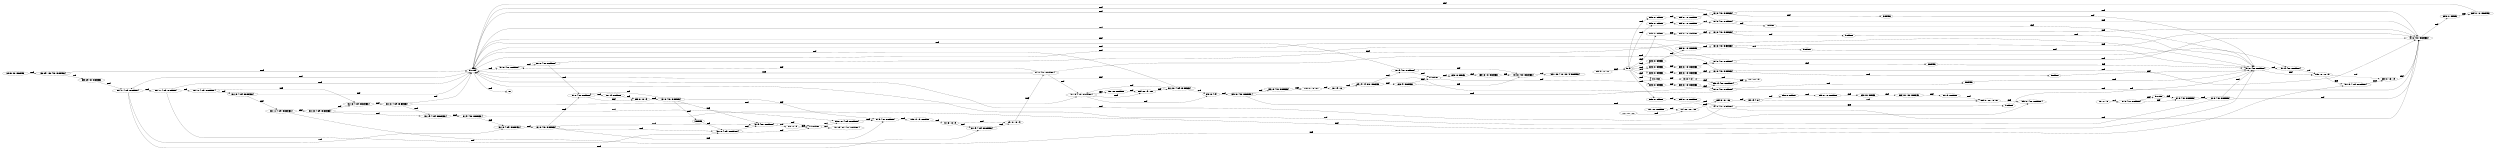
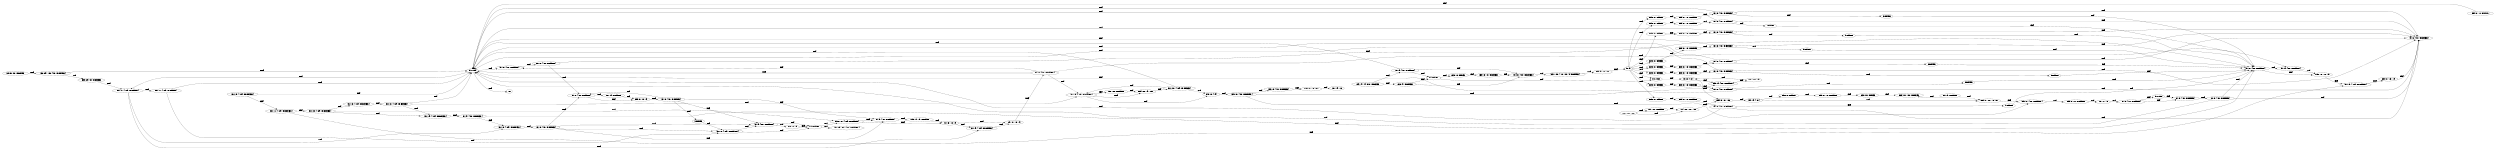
  digraph {
    fontname="DejaVu Sans"
    rankdir=LR
    node [fontname="DejaVu Sans"]
    edge [arrowhead=box fontname="DejaVu Sans"]
    n1 [label="sub sp , sp , # address"]
    n2 [label="stp x29 , x30 , [ sp , # address ]"]
    n3 [label="add x29 , sp , # address"]
    n4 [label="bl symbol"]
    n5 [label="stur x0 , [ x29 , #- address ]"]
    n6 [label=ret]
    n7 [label="ldr w8 , [ sp , # address ]"]
    n8 [label="stur x1 , [ x29 , #- address ]"]
    n9 [label="ldur x8 , [ x29 , #- address ]"]
    n10 [label="ldur x9 , [ x29 , #- address ]"]
-   n11 [label="stur x2 , [ x29 , #- address ]"]
    n12 [label="ldur x8 , [ x29 , #- address ]"]
    n13 [label="str x8 , [ sp , # address ]"]
    n14 [label="udiv x1 , x8 , x9"]
    n15 [label="stur x3 , [ x29 , #- address ]"]
    n16 [label="ldur x8 , [ x29 , #- address ]"]
    n17 [label="ldr x9 , [ sp , # address ]"]
    n18 [label="b.hs address"]
    n19 [label="stur w4 , [ x29 , #- address ]"]
    n20 [label="stur x8 , [ x29 , #- address ]"]
    n21 [label="stur w5 , [ x29 , #- address ]"]
    n22 [label="ldur w9 , [ x29 , #- address ]"]
    n23 [label="ldur w9 , [ x29 , #- address ]"]
    n24 [label="ldursw x8 , [ x29 , #- address ]"]
    n25 [label="add w1 , w8 , w9"]
    n26 [label="str w9 , [ sp , # address ]"]
    n27 [label="ldr x9 , [ sp , # address ]"]
    n28 [label="mul x8 , x8 , x9"]
    n29 [label="ldur x9 , [ x29 , #- address ]"]
    n30 [label="mov x10 , # address"]
    n31 [label="add x10 , x9 , x10"]
    n32 [label="ldrb w8 , [ x9 ]"]
    n33 [label="ldr w8 , [ sp , # address ]"]
    n34 [label="ldr w9 , [ sp , # address ]"]
    n35 [label="subs w8 , w8 , w9"]
    n36 [label="ldr x8 , [ sp , # address ]"]
    n37 [label="subs x9 , x9 , # address"]
    n38 [label="cmp x8 , x9"]
    n39 [label="mov x9 , # address"]
    n40 [label="add x8 , x8 , x9"]
    n41 [label="ldp x29 , x30 , [ sp , # address ]"]
    n42 [label="str w8 , [ sp , # address ]"]
    n43 [label="str w8 , [ sp , # address ]"]
    n44 [label="stur x10 , [ x29 , #- address ]"]
    n45 [label="strb w8 , [ sp , # address ]"]
    n46 [label="ldrb w8 , [ sp , # address ]"]
    n47 [label="ldrb w9 , [ sp , # address ]"]
    n48 [label="ldrb w2 , [ sp , # address ]"]
    n49 [label="subs w8 , w8 , # 0"]
    n50 [label="mov w10 , w9"]
+   n51 [label="add x8 , sp , # address"]
    n52 [label="mov w9 , w8"]
    n53 [label="ubfx x9 , x9 , # 0 , # address"]
    n54 [label="cmp x9 , # address"]
    n55 [label="str x9 , [ sp , # address ]"]
    n56 [label="b.hi address"]
    n57 [label="ldr x11 , [ sp , # address ]"]
    n58 [label="bl symbol"]
    n59 [label="adrp x8 , address"]
    n60 [label="ldrsw x10 , [ x8 , x11 , lsl # address ]"]
    n61 [label="ldr x8 , [ x0 ]"]
    n62 [label="add x8 , x8 , # address"]
    n63 [label="add x8 , x8 , x10"]
    n64 [label="ldrh w9 , [ x8 ]"]
    n65 [label="sxtw x10 , w10"]
    n66 [label="mov x11 , # address"]
    n67 [label="mul x10 , x11 , x10"]
    n68 [label="adrp x8 , address"]
    n69 [label="csel x1 , x10 , x8 , ne"]
    n70 [label="add x8 , x8 , # address"]
    n71 [label="adrp x10 , address"]
    n72 [label="add x10 , x10 , # address"]
    n73 [label="tst w9 , # address"]
    n74 [label="mov x0 , x8"]
    n75 [label="str x8 , [ sp , # address ]"]
    n76 [label="bl symbol"]
    n77 [label="ldr x8 , [ sp , # address ]"]
    n78 [label="str x8 , [ sp , # address ]"]
    n79 [label="ldr x2 , [ sp , # address ]"]
-   n80 [label="adrp x0 , address"]
    n81 [label="add x9 , x8 , x10"]
    n82 [label="br x9"]
    n83 [label="adrp x8 , address"]
    n84 [label="adrp x8 , address"]
    n85 [label="adrp x8 , address"]
    n86 [label="adrp x8 , address"]
    n87 [label="adrp x8 , address"]
    n88 [label="adrp x8 , address"]
    n89 [label="adrp x8 , address"]
    n90 [label="adrp x8 , address"]
    n91 [label="add x8 , x8 , # address"]
    n92 [label="add x8 , x8 , # address"]
    n93 [label="add x8 , x8 , # address"]
    n94 [label="add x8 , x8 , # address"]
    n95 [label="add x8 , x8 , # address"]
    n96 [label="add x8 , x8 , # address"]
    n97 [label="add x8 , x8 , # address"]
    n98 [label="add x8 , x8 , # address"]
    n99 [label="str x8 , [ sp , # address ]"]
    n100 [label="str x8 , [ sp , # address ]"]
    n101 [label="str x8 , [ sp , # address ]"]
    n102 [label="str x8 , [ sp , # address ]"]
    n103 [label="str x8 , [ sp , # address ]"]
    n104 [label="str x8 , [ sp , # address ]"]
    n105 [label="str x8 , [ sp , # address ]"]
    n106 [label="str x8 , [ sp , # address ]"]
    n107 [label="b address"]
    n108 [label="b address"]
    n109 [label="b address"]
    n110 [label="b address"]
    n111 [label="b address"]
    n112 [label="b address"]
    n113 [label="b address"]
    n114 [label="b address"]
-   n115 [label="add x0 , x0 , # address"]
+   n115 [label="add x0 , x0 , # ldursw"]
    n116 [label="str x8 , [ sp , # address ]"]
    n117 [label="b address"]
    n1 -> n2 [arrowhead=dot label=CFG]
    n2 -> n3 [label=CFG]
    n2 -> n4 [label=DFG]
    n3 -> n5 [arrowhead=dot label=CFG]
    n4 -> n5 [arrowhead=dot label=DFG]
    n4 -> n6 [label=DFG]
    n4 -> n7 [arrowhead=dot label=CFG]
    n5 -> n8 [label=CFG]
    n5 -> n9 [arrowhead=dot label=DFG]
    n5 -> n10 [label=DFG]
    n7 -> n43 [arrowhead=dot label=DFG]
    n8 -> n4 [arrowhead=dot label=DFG]
-   n8 -> n11 [arrowhead=dot label=CFG]
    n8 -> n12 [label=DFG]
    n9 -> n13 [label=DFG]
    n10 -> n14 [arrowhead=dot label=DFG]
-   n11 -> n15 [label=CFG]
-   n11 -> n16 [label=DFG]
    n12 -> n17 [label=CFG]
    n12 -> n18 [label=DFG]
    n13 -> n12 [arrowhead=dot label=CFG]
    n13 -> n17 [label=DFG]
    n13 -> n27 [label=DFG]
    n13 -> n36 [arrowhead=dot label=DFG]
    n14 -> n42 [arrowhead=dot label=DFG]
    n15 -> n4 [label=DFG]
    n15 -> n19 [label=CFG]
    n16 -> n20 [arrowhead=dot label=DFG]
    n17 -> n18 [label=DFG]
    n17 -> n38 [label=CFG]
    n18 -> n24 [arrowhead=dot label=CFG]
    n18 -> n41 [label=CFG]
    n19 -> n21 [arrowhead=dot label=CFG]
    n19 -> n22 [arrowhead=dot label=DFG]
    n20 -> n4 [arrowhead=dot label=DFG]
    n20 -> n23 [arrowhead=dot label=CFG]
    n20 -> n29 [arrowhead=dot label=DFG]
    n21 -> n16 [label=CFG]
    n21 -> n23 [arrowhead=dot label=DFG]
    n21 -> n24 [arrowhead=dot label=DFG]
    n22 -> n25 [label=DFG]
    n23 -> n26 [label=DFG]
    n24 -> n27 [label=CFG]
+   n24 -> n28 [label=DFG]
    n25 -> n79 [label=CFG]
    n26 -> n9 [label=CFG]
    n26 -> n33 [arrowhead=dot label=DFG]
    n27 -> n37 [arrowhead=dot label=DFG]
    n28 -> n10 [label=CFG]
    n28 -> n14 [label=DFG]
    n29 -> n30 [arrowhead=dot label=CFG]
    n29 -> n31 [label=DFG]
    n29 -> n32 [arrowhead=dot label=DFG]
    n30 -> n31 [arrowhead=dot label=CFG]
    n31 -> n44 [arrowhead=dot label=DFG]
    n32 -> n45 [arrowhead=dot label=DFG]
    n33 -> n34 [label=CFG]
    n33 -> n35 [label=DFG]
    n34 -> n35 [label=DFG]
    n35 -> n22 [arrowhead=dot label=CFG]
-   n35 -> n25 [arrowhead=dot label=DFG]
    n36 -> n39 [arrowhead=dot label=CFG]
    n36 -> n40 [label=DFG]
    n37 -> n28 [arrowhead=dot label=DFG]
    n38 -> n18 [label=CFG]
    n39 -> n40 [label=CFG]
    n40 -> n116 [arrowhead=dot label=DFG]
    n42 -> n4 [arrowhead=dot label=DFG]
    n42 -> n7 [label=DFG]
    n42 -> n29 [arrowhead=dot label=CFG]
    n42 -> n34 [arrowhead=dot label=DFG]
    n43 -> n33 [arrowhead=dot label=DFG]
    n43 -> n36 [arrowhead=dot label=CFG]
    n44 -> n4 [label=DFG]
    n44 -> n29 [arrowhead=dot label=DFG]
    n44 -> n32 [label=CFG]
    n45 -> n46 [arrowhead=dot label=DFG]
    n45 -> n47 [label=DFG]
    n45 -> n48 [label=DFG]
    n46 -> n49 [label=DFG]
    n47 -> n50 [label=DFG]
+   n48 -> n51 [label=CFG]
    n49 -> n52 [arrowhead=dot label=DFG]
    n50 -> n61 [label=DFG]
-   n52 -> n53 [label=DFG]
+   n51 -> n74 [label=CFG]
    n53 -> n54 [label=DFG]
    n53 -> n55 [label=DFG]
    n54 -> n56 [label=DFG]
    n54 -> n57 [arrowhead=dot label=CFG]
    n55 -> n4 [label=DFG]
    n55 -> n56 [label=CFG]
    n55 -> n57 [arrowhead=dot label=DFG]
    n56 -> n58 [label=CFG]
    n56 -> n59 [label=CFG]
    n57 -> n60 [arrowhead=dot label=DFG]
    n58 -> n61 [label=DFG]
    n59 -> n62 [arrowhead=dot label=CFG]
+   n60 -> n81 [label=DFG]
    n61 -> n47 [arrowhead=dot label=CFG]
+   n61 -> n63 [arrowhead=dot label=DFG]
    n62 -> n57 [label=CFG]
    n63 -> n64 [arrowhead=dot label=DFG]
    n64 -> n68 [label=CFG]
    n64 -> n69 [label=DFG]
+   n65 -> n66 [label=CFG]
    n65 -> n67 [arrowhead=dot label=DFG]
    n66 -> n67 [label=CFG]
    n67 -> n63 [arrowhead=dot label=DFG]
    n68 -> n70 [arrowhead=dot label=CFG]
    n69 -> n48 [label=CFG]
    n70 -> n71 [label=CFG]
    n71 -> n72 [arrowhead=dot label=CFG]
-   n72 -> n73 [arrowhead=dot label=CFG]
+   n73 -> n72 [arrowhead=dot label=CFG]
    n73 -> n69 [label=CFG]
    n74 -> n75 [label=CFG]
    n75 -> n76 [arrowhead=dot label=CFG]
    n75 -> n77 [label=DFG]
    n76 -> n77 [label=CFG]
    n77 -> n78 [arrowhead=dot label=DFG]
    n78 -> n4 [label=DFG]
    n78 -> n33 [arrowhead=dot label=CFG]
    n78 -> n79 [arrowhead=dot label=DFG]
-   n79 -> n80 [arrowhead=dot label=CFG]
-   n80 -> n115 [label=CFG]
    n81 -> n82 [label=DFG]
    n82 -> n58 [label=CFG]
    n82 -> n83 [label=CFG]
    n82 -> n84 [arrowhead=dot label=CFG]
    n82 -> n85 [label=CFG]
    n82 -> n86 [label=CFG]
    n82 -> n87 [arrowhead=dot label=CFG]
    n82 -> n88 [arrowhead=dot label=CFG]
    n82 -> n89 [label=CFG]
    n82 -> n90 [arrowhead=dot label=CFG]
    n83 -> n91 [arrowhead=dot label=CFG]
    n84 -> n92 [label=CFG]
    n85 -> n93 [label=CFG]
    n86 -> n94 [label=CFG]
    n87 -> n95 [label=CFG]
    n88 -> n96 [label=CFG]
    n89 -> n97 [label=CFG]
    n90 -> n98 [arrowhead=dot label=CFG]
    n91 -> n99 [label=CFG]
    n92 -> n100 [arrowhead=dot label=CFG]
    n93 -> n101 [label=CFG]
    n94 -> n102 [arrowhead=dot label=CFG]
    n95 -> n103 [label=CFG]
    n96 -> n104 [label=CFG]
    n97 -> n105 [arrowhead=dot label=CFG]
    n98 -> n106 [label=CFG]
    n99 -> n4 [label=DFG]
    n99 -> n79 [arrowhead=dot label=DFG]
    n99 -> n107 [label=CFG]
    n100 -> n4 [arrowhead=dot label=DFG]
    n100 -> n79 [label=DFG]
    n100 -> n108 [arrowhead=dot label=CFG]
    n101 -> n4 [label=DFG]
    n101 -> n79 [arrowhead=dot label=DFG]
    n101 -> n109 [label=CFG]
    n102 -> n4 [arrowhead=dot label=DFG]
    n102 -> n79 [arrowhead=dot label=DFG]
    n102 -> n110 [label=CFG]
    n103 -> n4 [label=DFG]
    n103 -> n79 [arrowhead=dot label=DFG]
    n103 -> n111 [label=CFG]
    n104 -> n4 [label=DFG]
    n104 -> n79 [label=DFG]
    n104 -> n112 [label=CFG]
    n105 -> n4 [label=DFG]
    n105 -> n79 [label=DFG]
    n105 -> n113 [label=CFG]
    n106 -> n4 [label=DFG]
    n106 -> n79 [label=DFG]
    n106 -> n114 [label=CFG]
    n107 -> n33 [label=CFG]
    n108 -> n33 [arrowhead=dot label=CFG]
    n109 -> n33 [label=CFG]
    n110 -> n33 [arrowhead=dot label=CFG]
    n111 -> n33 [label=CFG]
    n112 -> n33 [label=CFG]
    n113 -> n33 [arrowhead=dot label=CFG]
    n114 -> n33 [label=CFG]
    n115 -> n4 [label=CFG]
    n116 -> n17 [label=DFG]
    n116 -> n27 [arrowhead=dot label=DFG]
    n116 -> n36 [arrowhead=dot label=DFG]
    n116 -> n117 [label=CFG]
    n117 -> n12 [arrowhead=dot label=CFG]
  }
